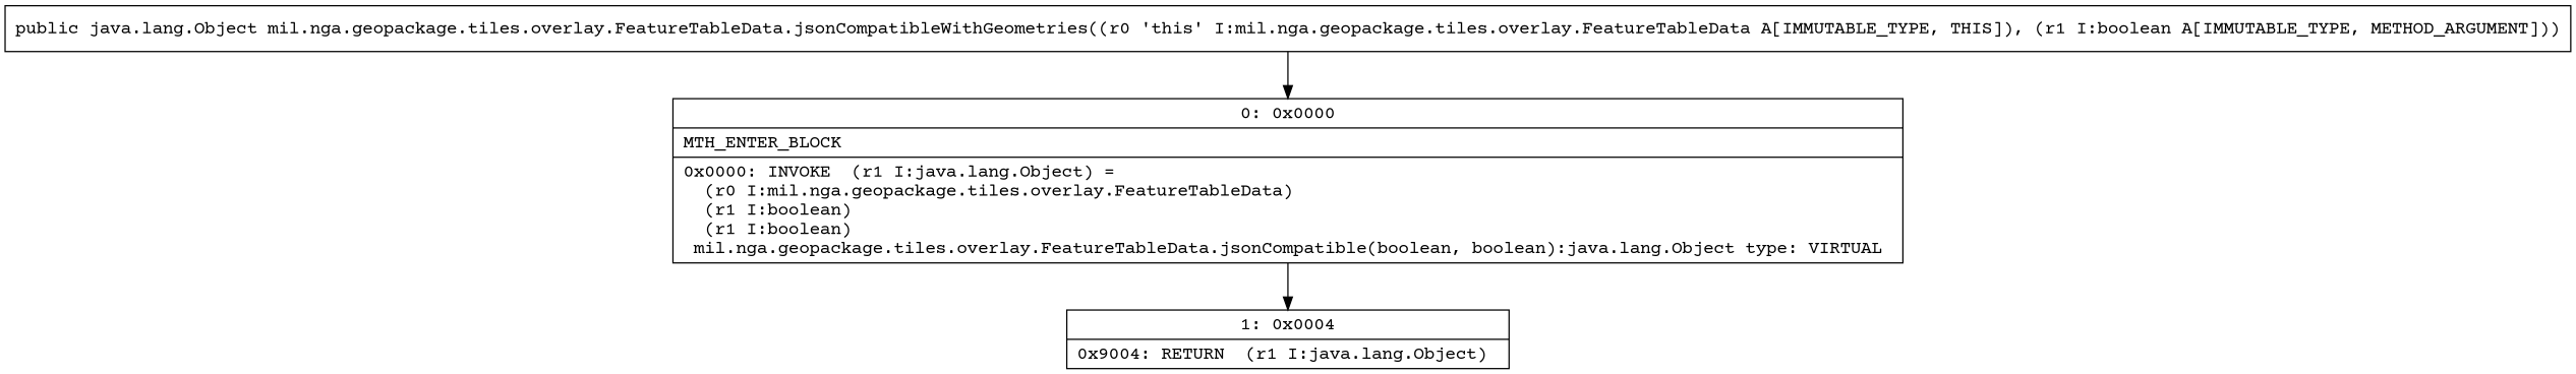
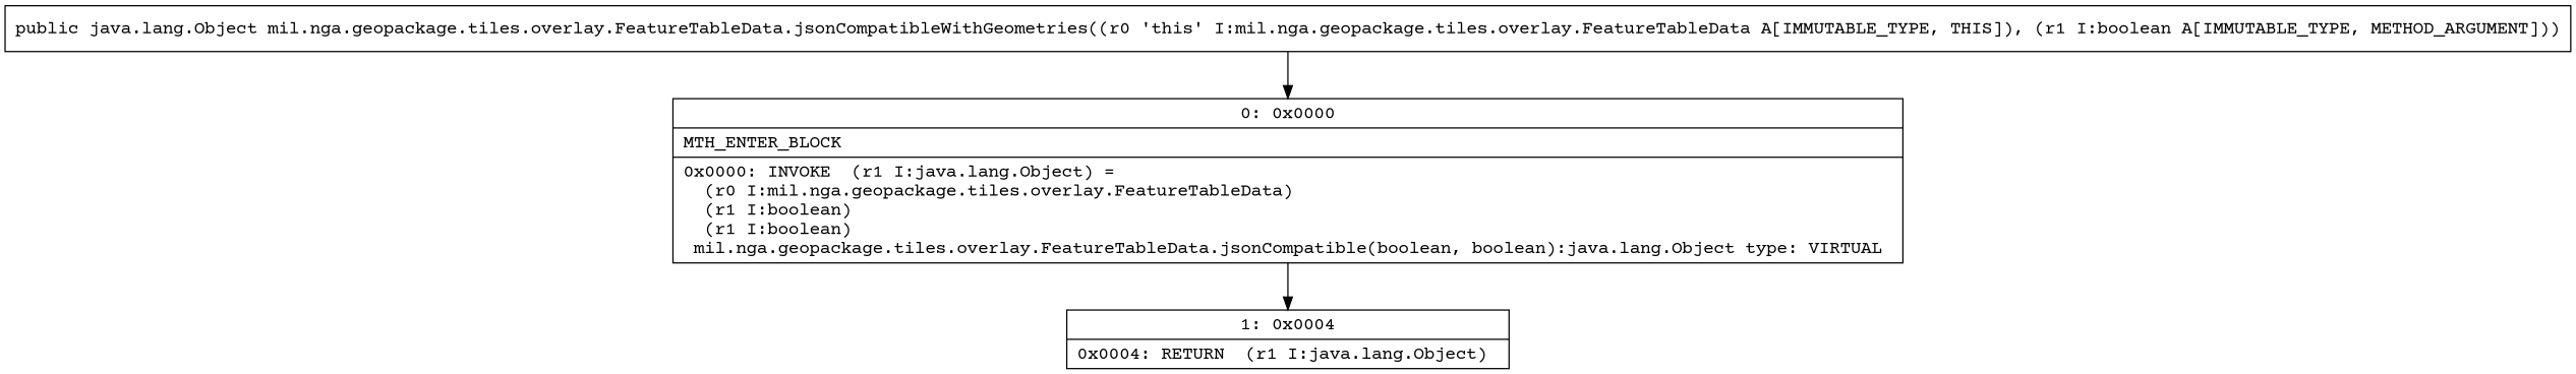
  digraph {
    fontname="Courier Prime"
    node [shape=record fontname="Courier Prime"]
    edge [fontname="Courier Prime"]
    n1 [label="{0\:\ 0x0000|MTH_ENTER_BLOCK\l|0x0000: INVOKE  (r1 I:java.lang.Object) = \l  (r0 I:mil.nga.geopackage.tiles.overlay.FeatureTableData)\l  (r1 I:boolean)\l  (r1 I:boolean)\l mil.nga.geopackage.tiles.overlay.FeatureTableData.jsonCompatible(boolean, boolean):java.lang.Object type: VIRTUAL \l}"]
-   n2 [label="{1\:\ 0x0004|0x9004: RETURN  (r1 I:java.lang.Object) \l}"]
+   n2 [label="{1\:\ 0x0004|0x0004: RETURN  (r1 I:java.lang.Object) \l}"]
    n3 [label="{public java.lang.Object mil.nga.geopackage.tiles.overlay.FeatureTableData.jsonCompatibleWithGeometries((r0 'this' I:mil.nga.geopackage.tiles.overlay.FeatureTableData A[IMMUTABLE_TYPE, THIS]), (r1 I:boolean A[IMMUTABLE_TYPE, METHOD_ARGUMENT])) }"]
    n1 -> n2
    n3 -> n1
  }
